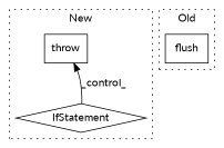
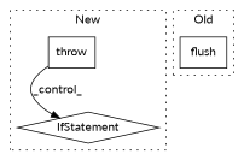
  digraph {
    fontname=Lato
    node [shape=box fontname=Lato]
    n1 [a=53 l=6 label=throw s=1002]
    n2 [a=25 l="4,2" label=IfStatement s="945,988" shape=diamond]
    n3 [a=32 l=7 label=flush s=1125]
    subgraph cluster_1 {
      label=New
      style=dotted
      n1
      n2
    }
    subgraph cluster_2 {
      label=Old
      style=dotted
      n3
    }
-   n2 -> n1 [label=_control_ fontname=Lato]
+   n1 -> n2 [label=_control_ fontname=Lato]
  }
